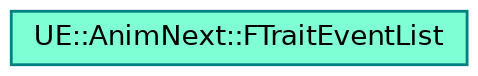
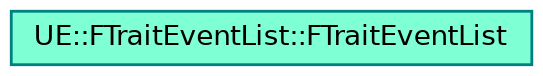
  digraph {
    rankdir=TB
-   n1 [color=teal fillcolor=aquamarine fontname=Helvetica fontsize=10 height=0.2 label="UE::AnimNext::FTraitEventList" shape=box style=filled width=0.4]
+   n1 [color=teal fillcolor=aquamarine fontname=Helvetica fontsize=10 height=0.2 label="UE::FTraitEventList::FTraitEventList" shape=box style=filled width=0.4]
  }
